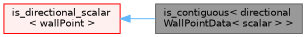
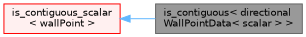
  digraph {
    rankdir=LR
    node [fontname=Helvetica fontsize=10 shape=box style=filled]
    n1 [color=gray40 fillcolor=grey60 fontcolor=black height=0.2 label="is_contiguous\< directional\lWallPointData\< scalar \> \>" width=0.4]
-   n2 [color=red fillcolor="#FFF0F0" height=0.2 label="is_directional_scalar\l\< wallPoint \>" width=0.4]
+   n2 [color=red fillcolor="#FFF0F0" height=0.2 label="is_contiguous_scalar\l\< wallPoint \>" width=0.4]
    n2 -> n1 [color=steelblue1 dir=back fontname=Helvetica fontsize=10 labelfontname=Helvetica labelfontsize=10 style=solid]
  }
